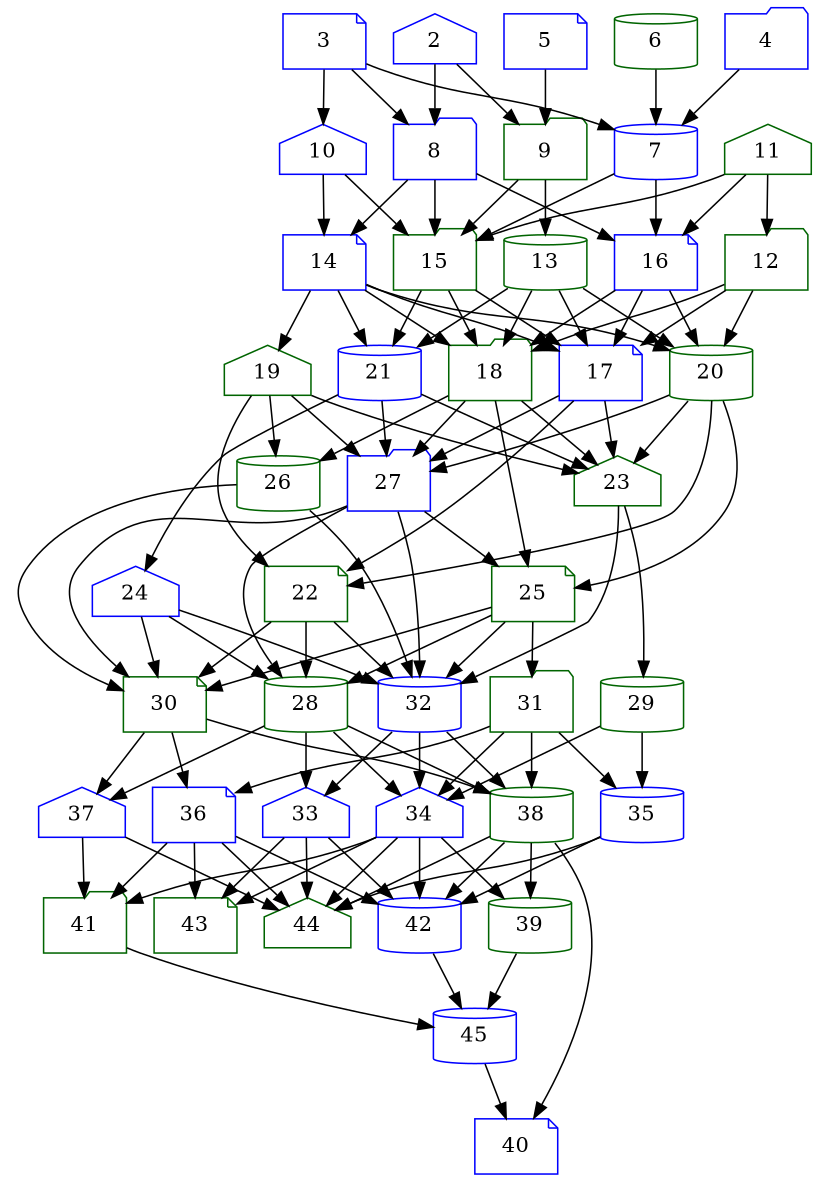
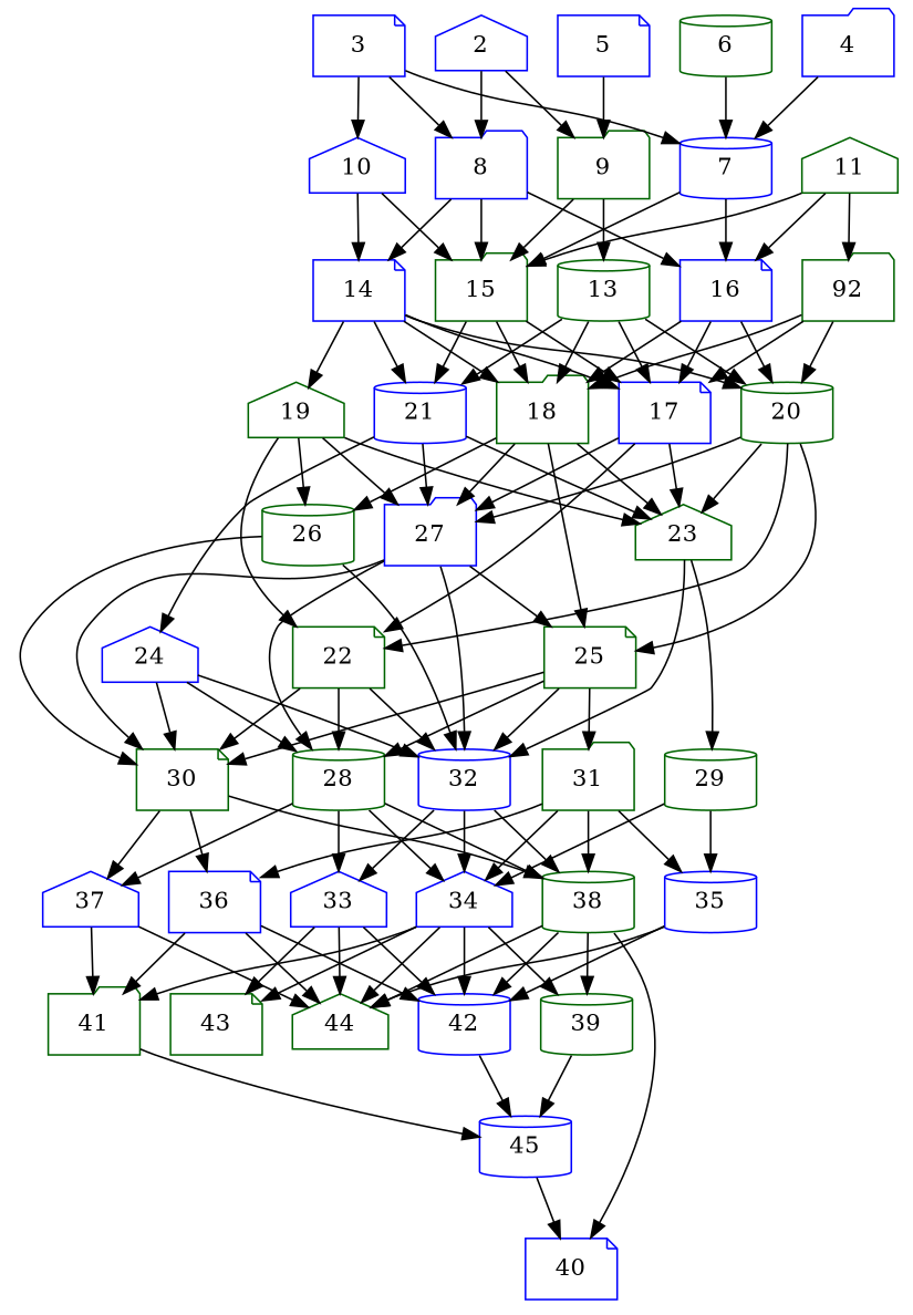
  digraph {
    node [alpha=0.11 color=darkgreen shape=cylinder]
    9 [expect_size=21537792 shape=folder]
    15 [alpha=0.18 expect_size=52009984 shape=folder]
    13 [alpha=0.09 expect_size=47048704]
    10 [alpha=0.02 color=blue expect_size=30644224 shape=house]
    14 [alpha=0.16 color=blue expect_size=19245056 shape=note]
    11 [alpha=0.07 expect_size=23350272 shape=house]
    16 [alpha=0.08 color=blue expect_size=27240448 shape=note]
-   12 [alpha=0.02 expect_size=41425920 shape=folder]
+   12 [alpha=0.02 expect_size=41425920 shape=folder label=92]
    17 [alpha=0.20 color=blue expect_size=5579776 shape=note]
    18 [alpha=0.10 expect_size=42947584 shape=folder]
    21 [alpha=0.00 color=blue expect_size=28442624]
    20 [alpha=0.03 expect_size=22871040]
    19 [alpha=0.01 expect_size=43551744 shape=house]
    2 [alpha=0.02 color=blue expect_size=47086592 shape=house]
    8 [alpha=0.00 color=blue expect_size=11185152 shape=folder]
    3 [alpha=0.08 color=blue expect_size=45375488 shape=note]
    7 [alpha=0.16 color=blue expect_size=27164672]
    4 [alpha=0.14 color=blue expect_size=20820992 shape=folder]
    5 [alpha=0.10 color=blue expect_size=45251584 shape=note]
    6 [expect_size=39555072]
    22 [alpha=0.15 expect_size=44230656 shape=note]
    23 [alpha=0.06 expect_size=47893504 shape=house]
    27 [alpha=0.08 color=blue expect_size=26761216 shape=folder]
    25 [alpha=0.19 expect_size=12532736 shape=note]
    26 [alpha=0.09 expect_size=6898688]
    24 [alpha=0.04 color=blue expect_size=22603776 shape=house]
    28 [alpha=0.09 expect_size=26757120]
    30 [alpha=0.16 expect_size=51457024 shape=note]
    32 [alpha=0.05 color=blue expect_size=12451840]
    29 [alpha=0.17 expect_size=49909760]
    31 [alpha=0.03 expect_size=12209152 shape=folder]
    33 [alpha=0.05 color=blue expect_size=46843904 shape=house]
    34 [color=blue expect_size=13959168 shape=house]
    37 [alpha=0.06 color=blue expect_size=42586112 shape=house]
    38 [alpha=0.17 expect_size=13492224]
    36 [color=blue expect_size=21855232 shape=note]
    35 [alpha=0.16 color=blue expect_size=23750656]
    42 [alpha=0.05 color=blue expect_size=27888640]
    43 [alpha=0.04 expect_size=40366080 shape=note]
    44 [expect_size=52385792 shape=house]
    39 [alpha=0.05 expect_size=34890752]
    41 [alpha=0.04 expect_size=20333568 shape=folder]
    40 [alpha=0.19 color=blue expect_size=28703744 shape=note]
    45 [alpha=0.00 color=blue expect_size=30765056]
    9 -> 15
    9 -> 13
    15 -> 17
    15 -> 18
    15 -> 21
    13 -> 17
    13 -> 18
    13 -> 21
    13 -> 20
    10 -> 15
    10 -> 14
    14 -> 17
    14 -> 18
    14 -> 21
    14 -> 20
    14 -> 19
    11 -> 15
    11 -> 16
    11 -> 12
    16 -> 17
    16 -> 18
    16 -> 20
    12 -> 17
    12 -> 18
    12 -> 20
    17 -> 22
    17 -> 23
    17 -> 27
    18 -> 23
    18 -> 27
    18 -> 25
    18 -> 26
    21 -> 23
    21 -> 27
    21 -> 24
    20 -> 22
    20 -> 23
    20 -> 27
    20 -> 25
    19 -> 22
    19 -> 23
    19 -> 27
    19 -> 26
    2 -> 9
    2 -> 8
    8 -> 15
    8 -> 14
    8 -> 16
    3 -> 10
    3 -> 8
    3 -> 7
    7 -> 15
    7 -> 16
    4 -> 7
    5 -> 9
    6 -> 7
    22 -> 28
    22 -> 30
    22 -> 32
    23 -> 32
    23 -> 29
    27 -> 25
    27 -> 28
    27 -> 30
    27 -> 32
    25 -> 28
    25 -> 30
    25 -> 32
    25 -> 31
    26 -> 30
    26 -> 32
    24 -> 28
    24 -> 30
    24 -> 32
    28 -> 33
    28 -> 34
    28 -> 37
    28 -> 38
    30 -> 37
    30 -> 38
    30 -> 36
    32 -> 33
    32 -> 34
    32 -> 38
    29 -> 34
    29 -> 35
    31 -> 34
    31 -> 38
    31 -> 36
    31 -> 35
    33 -> 42
    33 -> 43
    33 -> 44
    34 -> 42
    34 -> 43
    34 -> 44
    34 -> 39
    34 -> 41
    37 -> 44
    37 -> 41
    38 -> 42
    38 -> 44
    38 -> 39
    38 -> 40
    36 -> 42
-   36 -> 43
    36 -> 44
    36 -> 41
    35 -> 42
    35 -> 44
    42 -> 45
    39 -> 45
    41 -> 45
    45 -> 40
  }
